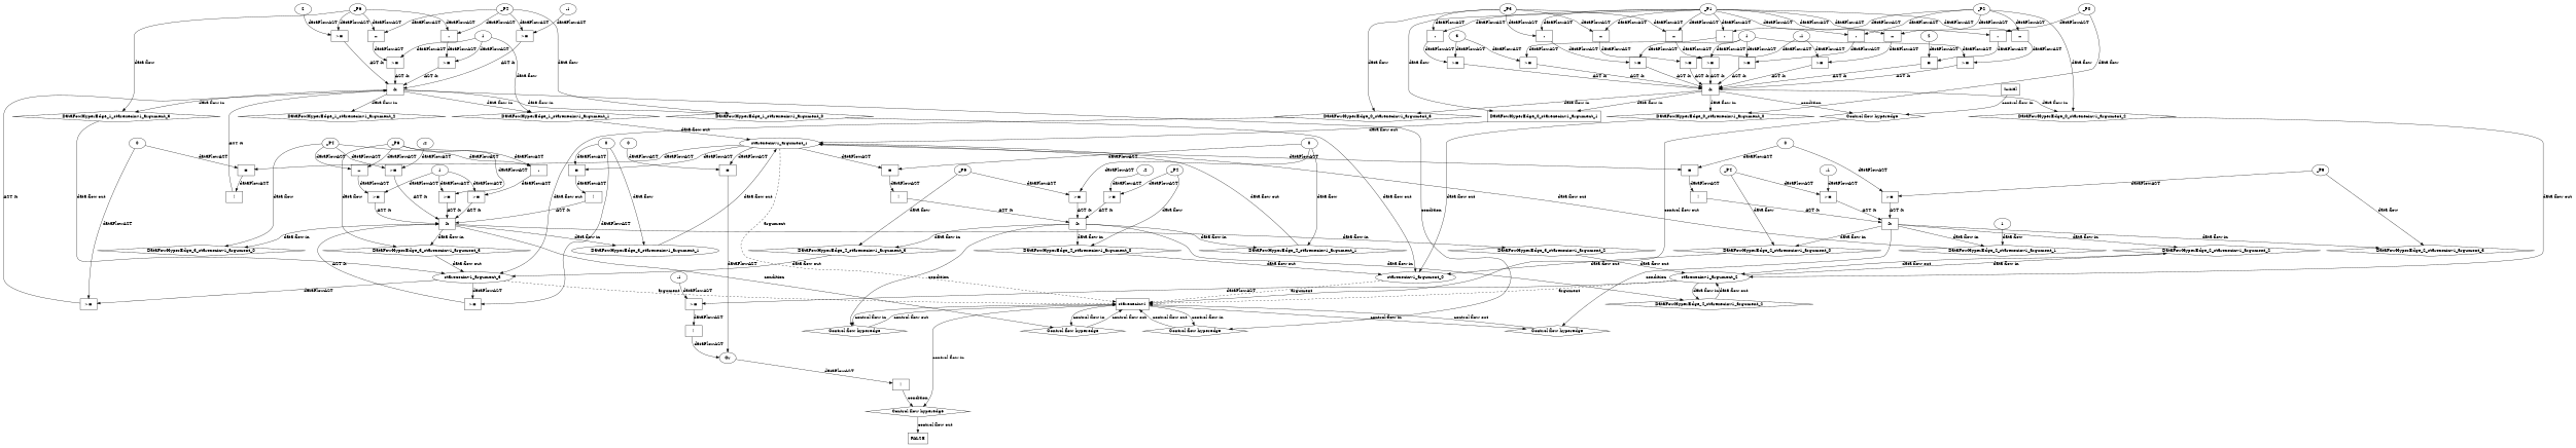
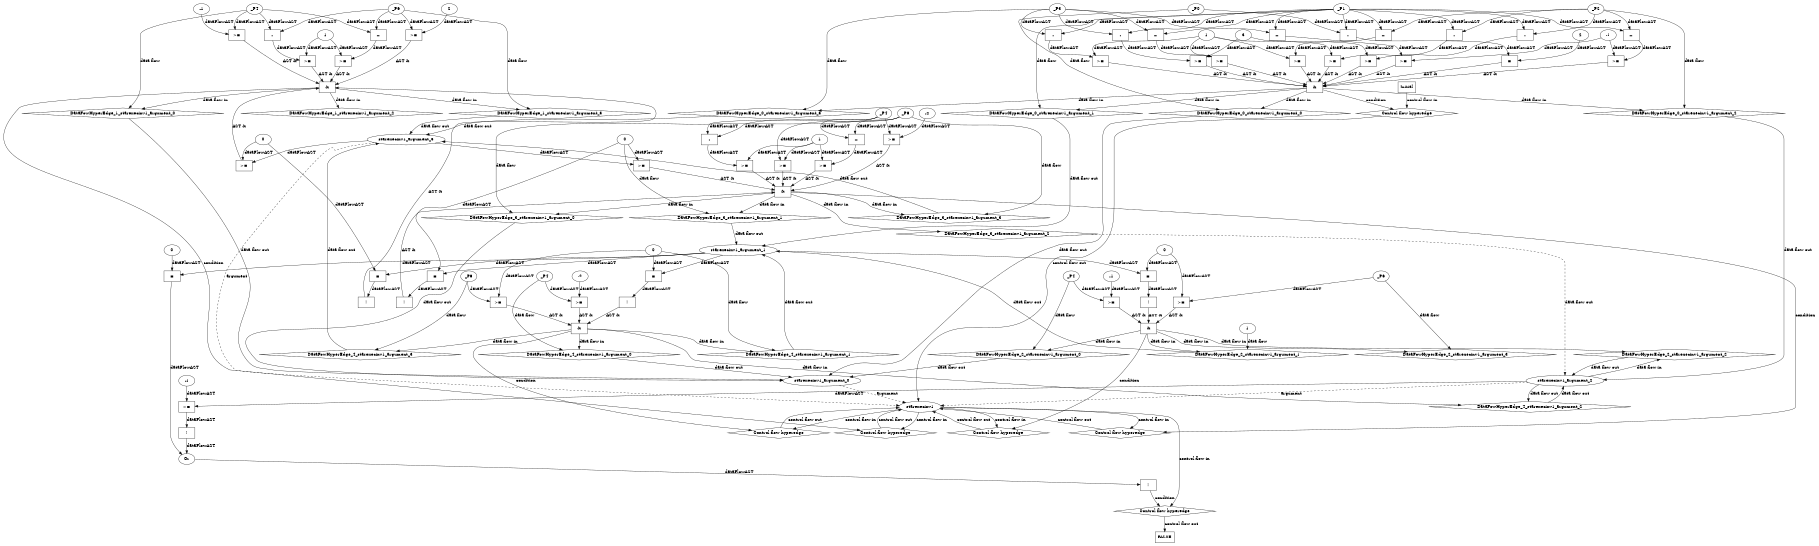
  digraph {
    node [shape=rect]
-   n1 [label=starexecinv1 nodeName=starexecinv1]
+   n1 [label=starexecinv1 nodeName=starexecinv1 shape=ellipse]
    n2 [label="Control flow hyperedge" nodeName=ControlFowHyperEdge_1 shape=diamond]
    n3 [label="Control flow hyperedge" nodeName=ControlFowHyperEdge_2 shape=diamond]
    n4 [label="Control flow hyperedge" nodeName=ControlFowHyperEdge_3 shape=diamond]
    n5 [label="Control flow hyperedge" nodeName=ControlFowHyperEdge_4 shape=diamond]
    n6 [label="Control flow hyperedge" nodeName=ControlFowHyperEdge_5 shape=diamond]
    n7 [label=FALSE nodeName=FALSE]
    n8 [label=Initial nodeName=Initial]
    n9 [label="Control flow hyperedge" nodeName=ControlFowHyperEdge_0 shape=diamond]
    n10 [label=starexecinv1_argument_0 nodeName=argument0 shape=oval]
    n11 [label=starexecinv1_argument_1 nodeName=argument1 shape=oval]
    n12 [label="=" nodeName=xxxstarexecinv1___starexecinv1_1xxxguard3_node_1]
    n13 [label="=" nodeName=xxxstarexecinv1___starexecinv1_2xxxguard_0_node_1]
    n14 [label="=" nodeName=xxxstarexecinv1___starexecinv1_3xxxguard3_node_1]
    n15 [label="=" nodeName=xxxstarexecinv1___starexecinv1_4xxxguard_0_node_1]
    n16 [label="=" nodeName=xxxFALSE___starexecinv1_5xxxguard_0_node_2]
    n17 [label="!" nodeName=xxxstarexecinv1___starexecinv1_1xxxguard3_node_0]
    n18 [label="!" nodeName=xxxstarexecinv1___starexecinv1_2xxxguard_0_node_0]
    n19 [label="!" nodeName=xxxstarexecinv1___starexecinv1_3xxxguard3_node_0]
    n20 [label="!" nodeName=xxxstarexecinv1___starexecinv1_4xxxguard_0_node_0]
    n21 [label=Or nodeName=xxxFALSE___starexecinv1_5xxxguard_0_node_1 shape=""]
    n22 [label=starexecinv1_argument_2 nodeName=argument2 shape=oval]
    n23 [label=">=" nodeName=xxxFALSE___starexecinv1_5xxxguard_0_node_6]
    n24 [label=DataFowHyperEdge_2_starexecinv1_argument_2 nodeName=DataFowHyperEdge_2_starexecinv1_argument_2 shape=diamond]
    n25 [label=DataFowHyperEdge_4_starexecinv1_argument_2 nodeName=DataFowHyperEdge_4_starexecinv1_argument_2 shape=diamond]
    n26 [label="!" nodeName=xxxFALSE___starexecinv1_5xxxguard_0_node_5]
    n27 [label=starexecinv1_argument_3 nodeName=argument3 shape=oval]
    n28 [label=">=" nodeName=xxxstarexecinv1___starexecinv1_1xxxguard4_node_0]
    n29 [label=">=" nodeName=xxxstarexecinv1___starexecinv1_3xxxguard4_node_0]
    n30 [label="&" nodeName=xxxstarexecinv1___starexecinv1_1xxx_and]
    n31 [label="&" nodeName=xxxstarexecinv1___starexecinv1_3xxx_and]
    n32 [label="&" nodeName=xxxstarexecinv1___Initial_0xxx_and]
    n33 [label=DataFowHyperEdge_0_starexecinv1_argument_0 nodeName=DataFowHyperEdge_0_starexecinv1_argument_0 shape=diamond]
-   n34 [label=DataFowHyperEdge_0_starexecinv1_argument_1 nodeName=DataFowHyperEdge_0_starexecinv1_argument_1 shape=box]
+   n34 [label=DataFowHyperEdge_0_starexecinv1_argument_1 nodeName=DataFowHyperEdge_0_starexecinv1_argument_1 shape=diamond]
    n35 [label=DataFowHyperEdge_0_starexecinv1_argument_2 nodeName=DataFowHyperEdge_0_starexecinv1_argument_2 shape=diamond]
    n36 [label=DataFowHyperEdge_0_starexecinv1_argument_3 nodeName=DataFowHyperEdge_0_starexecinv1_argument_3 shape=diamond]
    n37 [label=">=" nodeName=xxxstarexecinv1___Initial_0xxxguard6_node_0]
    n38 [label="-" nodeName=xxxstarexecinv1___Initial_0xxxguard6_node_1]
    n39 [label=1 nodeName=xxxstarexecinv1___Initial_0xxxguard1_node_4 shape=""]
    n40 [label=">=" nodeName=xxxstarexecinv1___Initial_0xxxguard5_node_0]
    n41 [label=">=" nodeName=xxxstarexecinv1___Initial_0xxxguard1_node_0]
    n42 [label=">=" nodeName=xxxstarexecinv1___Initial_0xxxguard2_node_0]
    n43 [label=_P2 nodeName=xxxstarexecinv1___Initial_0xxxdataFlow2_node_0 shape=""]
    n44 [label="-" nodeName=xxxstarexecinv1___Initial_0xxxguard4_node_1]
    n45 [label="+" nodeName=xxxstarexecinv1___Initial_0xxxguard2_node_1]
    n46 [label="+" nodeName=xxxstarexecinv1___Initial_0xxxguard8_node_1]
    n47 [label=">=" nodeName=xxxstarexecinv1___Initial_0xxxguard4_node_0]
    n48 [label=">=" nodeName=xxxstarexecinv1___Initial_0xxxguard8_node_0]
    n49 [label=_P1 nodeName=xxxstarexecinv1___Initial_0xxxdataFlow1_node_0 shape=""]
    n50 [label="-" nodeName=xxxstarexecinv1___Initial_0xxxguard3_node_1]
    n51 [label="+" nodeName=xxxstarexecinv1___Initial_0xxxguard5_node_1]
    n52 [label="-" nodeName=xxxstarexecinv1___Initial_0xxxguard1_node_1]
    n53 [label="-" nodeName=xxxstarexecinv1___Initial_0xxxguard_0_node_1]
    n54 [label="+" nodeName=xxxstarexecinv1___Initial_0xxxguard7_node_1]
    n55 [label="=" nodeName=xxxstarexecinv1___Initial_0xxxguard3_node_0]
    n56 [label=">=" nodeName=xxxstarexecinv1___Initial_0xxxguard_0_node_0]
    n57 [label=">=" nodeName=xxxstarexecinv1___Initial_0xxxguard7_node_0]
    n58 [label=2 nodeName=xxxstarexecinv1___Initial_0xxxguard3_node_4 shape=""]
    n59 [label=_P0 nodeName=xxxstarexecinv1___Initial_0xxxdataFlow_0_node_0 shape=""]
    n60 [label=_P3 nodeName=xxxstarexecinv1___Initial_0xxxdataFlow3_node_0 shape=""]
    n61 [label=3 nodeName=xxxstarexecinv1___Initial_0xxxguard_0_node_4 shape=""]
    n62 [label=-1 nodeName=xxxstarexecinv1___Initial_0xxxguard7_node_4 shape=""]
    n63 [label=DataFowHyperEdge_1_starexecinv1_argument_0 nodeName=DataFowHyperEdge_1_starexecinv1_argument_0 shape=diamond]
-   n64 [label=DataFowHyperEdge_1_starexecinv1_argument_1 nodeName=DataFowHyperEdge_1_starexecinv1_argument_1 shape=diamond]
    n65 [label=DataFowHyperEdge_1_starexecinv1_argument_3 nodeName=DataFowHyperEdge_1_starexecinv1_argument_3 shape=diamond]
    n66 [label=DataFowHyperEdge_1_starexecinv1_argument_2 nodeName=DataFowHyperEdge_1_starexecinv1_argument_2 shape=diamond]
    n67 [label=">=" nodeName=xxxstarexecinv1___starexecinv1_1xxxguard_0_node_0]
    n68 [label=2 nodeName=xxxstarexecinv1___starexecinv1_1xxxguard_0_node_2 shape=""]
    n69 [label=_P6 nodeName=xxxstarexecinv1___starexecinv1_1xxxdataFlow2_node_0 shape=""]
    n70 [label="-" nodeName=xxxstarexecinv1___starexecinv1_1xxxguard5_node_1]
    n71 [label="+" nodeName=xxxstarexecinv1___starexecinv1_1xxxguard2_node_1]
    n72 [label=">=" nodeName=xxxstarexecinv1___starexecinv1_1xxxguard5_node_0]
    n73 [label=">=" nodeName=xxxstarexecinv1___starexecinv1_1xxxguard2_node_0]
    n74 [label=">=" nodeName=xxxstarexecinv1___starexecinv1_1xxxguard1_node_0]
    n75 [label=-1 nodeName=xxxstarexecinv1___starexecinv1_1xxxguard1_node_2 shape=""]
    n76 [label=_P4 nodeName=xxxstarexecinv1___starexecinv1_1xxxdataFlow_0_node_0 shape=""]
    n77 [label=1 nodeName=xxxstarexecinv1___starexecinv1_1xxxdataFlow1_node_0 shape=""]
    n78 [label=0 nodeName=xxxstarexecinv1___starexecinv1_1xxxguard3_node_3 shape=""]
    n79 [label="&" nodeName=xxxstarexecinv1___starexecinv1_2xxx_and]
    n80 [label=DataFowHyperEdge_2_starexecinv1_argument_0 nodeName=DataFowHyperEdge_2_starexecinv1_argument_0 shape=diamond]
    n81 [label=DataFowHyperEdge_2_starexecinv1_argument_1 nodeName=DataFowHyperEdge_2_starexecinv1_argument_1 shape=diamond]
    n82 [label=DataFowHyperEdge_2_starexecinv1_argument_3 nodeName=DataFowHyperEdge_2_starexecinv1_argument_3 shape=diamond]
    n83 [label=0 nodeName=xxxstarexecinv1___starexecinv1_2xxxguard_0_node_3 shape=""]
    n84 [label=">=" nodeName=xxxstarexecinv1___starexecinv1_2xxxguard1_node_0]
    n85 [label=_P6 nodeName=xxxstarexecinv1___starexecinv1_2xxxdataFlow2_node_0 shape=""]
    n86 [label=">=" nodeName=xxxstarexecinv1___starexecinv1_2xxxguard2_node_0]
    n87 [label=-1 nodeName=xxxstarexecinv1___starexecinv1_2xxxguard2_node_2 shape=""]
    n88 [label=_P4 nodeName=xxxstarexecinv1___starexecinv1_2xxxdataFlow_0_node_0 shape=""]
    n89 [label=1 nodeName=xxxstarexecinv1___starexecinv1_2xxxdataFlow1_node_0 shape=""]
    n90 [label=DataFowHyperEdge_3_starexecinv1_argument_0 nodeName=DataFowHyperEdge_3_starexecinv1_argument_0 shape=diamond]
-   n91 [label=DataFowHyperEdge_3_starexecinv1_argument_1 nodeName=DataFowHyperEdge_3_starexecinv1_argument_1 shape=ellipse]
+   n91 [label=DataFowHyperEdge_3_starexecinv1_argument_1 nodeName=DataFowHyperEdge_3_starexecinv1_argument_1 shape=diamond]
    n92 [label=DataFowHyperEdge_3_starexecinv1_argument_3 nodeName=DataFowHyperEdge_3_starexecinv1_argument_3 shape=diamond]
    n93 [label=DataFowHyperEdge_3_starexecinv1_argument_2 nodeName=DataFowHyperEdge_3_starexecinv1_argument_2 shape=diamond]
    n94 [label=">=" nodeName=xxxstarexecinv1___starexecinv1_3xxxguard_0_node_0]
    n95 [label=1 nodeName=xxxstarexecinv1___starexecinv1_3xxxguard_0_node_2 shape=""]
    n96 [label=">=" nodeName=xxxstarexecinv1___starexecinv1_3xxxguard5_node_0]
    n97 [label=">=" nodeName=xxxstarexecinv1___starexecinv1_3xxxguard2_node_0]
    n98 [label=_P6 nodeName=xxxstarexecinv1___starexecinv1_3xxxdataFlow2_node_0 shape=""]
    n99 [label="-" nodeName=xxxstarexecinv1___starexecinv1_3xxxguard5_node_1]
    n100 [label="+" nodeName=xxxstarexecinv1___starexecinv1_3xxxguard2_node_1]
    n101 [label=_P4 nodeName=xxxstarexecinv1___starexecinv1_3xxxdataFlow_0_node_0 shape=""]
    n102 [label=">=" nodeName=xxxstarexecinv1___starexecinv1_3xxxguard1_node_0]
    n103 [label=0 nodeName=xxxstarexecinv1___starexecinv1_3xxxdataFlow1_node_0 shape=""]
    n104 [label=-2 nodeName=xxxstarexecinv1___starexecinv1_3xxxguard1_node_1 shape=""]
    n105 [label="&" nodeName=xxxstarexecinv1___starexecinv1_4xxx_and]
    n106 [label=DataFowHyperEdge_4_starexecinv1_argument_0 nodeName=DataFowHyperEdge_4_starexecinv1_argument_0 shape=diamond]
    n107 [label=DataFowHyperEdge_4_starexecinv1_argument_1 nodeName=DataFowHyperEdge_4_starexecinv1_argument_1 shape=diamond]
    n108 [label=DataFowHyperEdge_4_starexecinv1_argument_3 nodeName=DataFowHyperEdge_4_starexecinv1_argument_3 shape=diamond]
    n109 [label=0 nodeName=xxxstarexecinv1___starexecinv1_4xxxdataFlow1_node_0 shape=""]
    n110 [label=">=" nodeName=xxxstarexecinv1___starexecinv1_4xxxguard1_node_0]
    n111 [label=_P6 nodeName=xxxstarexecinv1___starexecinv1_4xxxdataFlow2_node_0 shape=""]
    n112 [label=">=" nodeName=xxxstarexecinv1___starexecinv1_4xxxguard2_node_0]
    n113 [label=-2 nodeName=xxxstarexecinv1___starexecinv1_4xxxguard2_node_1 shape=""]
    n114 [label=_P4 nodeName=xxxstarexecinv1___starexecinv1_4xxxdataFlow_0_node_0 shape=""]
    n115 [label="!" nodeName=xxxFALSE___starexecinv1_5xxxguard_0_node_0]
    n116 [label=0 nodeName=xxxFALSE___starexecinv1_5xxxguard_0_node_4 shape=""]
    n117 [label=-1 nodeName=xxxFALSE___starexecinv1_5xxxguard_0_node_7 shape=""]
    n1 -> n2 [label="control flow in"]
    n1 -> n3 [label="control flow in"]
    n1 -> n4 [label="control flow in"]
    n1 -> n5 [label="control flow in"]
    n1 -> n6 [label="control flow in"]
    n2 -> n1 [label="control flow out"]
    n3 -> n1 [label="control flow out"]
    n4 -> n1 [label="control flow out"]
    n5 -> n1 [label="control flow out"]
    n6 -> n7 [label="control flow out"]
    n8 -> n9 [label="control flow in"]
    n9 -> n1 [label="control flow out"]
    n10 -> n1 [label=argument style=dashed]
-   n11 -> n1 [label=argument style=dashed]
    n11 -> n12 [label=dataFlowAST]
    n11 -> n13 [label=dataFlowAST]
    n11 -> n14 [label=dataFlowAST]
    n11 -> n15 [label=dataFlowAST]
    n11 -> n16 [label=dataFlowAST]
    n12 -> n17 [label=dataFlowAST]
    n13 -> n18 [label=dataFlowAST]
    n14 -> n19 [label=dataFlowAST]
    n15 -> n20 [label=dataFlowAST]
    n16 -> n21 [label=dataFlowAST]
    n17 -> n30 [label="AST &"]
    n18 -> n79 [label="AST &"]
    n19 -> n31 [label="AST &"]
    n20 -> n105 [label="AST &"]
    n21 -> n115 [label=dataFlowAST]
    n22 -> n1 [label=argument style=dashed]
    n22 -> n23 [label=dataFlowAST]
    n22 -> n24 [label="data flow in"]
-   n22 -> n25 [label="data flow in"]
+   n22 -> n25 [label="data flow out"]
    n23 -> n26 [label=dataFlowAST]
    n24 -> n22 [label="data flow out"]
    n25 -> n22 [label="data flow out"]
    n26 -> n21 [label=dataFlowAST]
    n27 -> n1 [label=argument style=dashed]
    n27 -> n28 [label=dataFlowAST]
    n27 -> n29 [label=dataFlowAST]
    n28 -> n30 [label="AST &"]
    n29 -> n31 [label="AST &"]
    n30 -> n2 [label=condition]
    n30 -> n63 [label="data flow in"]
-   n30 -> n64 [label="data flow in"]
    n30 -> n65 [label="data flow in"]
    n30 -> n66 [label="data flow in"]
    n31 -> n4 [label=condition]
    n31 -> n90 [label="data flow in"]
    n31 -> n91 [label="data flow in"]
    n31 -> n92 [label="data flow in"]
    n31 -> n93 [label="data flow in"]
    n32 -> n9 [label=condition]
    n32 -> n33 [label="data flow in"]
    n32 -> n34 [label="data flow in"]
    n32 -> n35 [label="data flow in"]
    n32 -> n36 [label="data flow in"]
    n33 -> n10 [label="data flow out"]
    n34 -> n11 [label="data flow out"]
    n35 -> n22 [label="data flow out"]
    n36 -> n27 [label="data flow out"]
    n37 -> n32 [label="AST &"]
    n38 -> n37 [label=dataFlowAST]
    n39 -> n37 [label=dataFlowAST]
    n39 -> n40 [label=dataFlowAST]
    n39 -> n41 [label=dataFlowAST]
    n39 -> n42 [label=dataFlowAST]
    n40 -> n32 [label="AST &"]
    n41 -> n32 [label="AST &"]
    n42 -> n32 [label="AST &"]
    n43 -> n35 [label="data flow"]
    n43 -> n38 [label=dataFlowAST]
    n43 -> n44 [label=dataFlowAST]
    n43 -> n45 [label=dataFlowAST]
    n43 -> n46 [label=dataFlowAST]
    n44 -> n47 [label=dataFlowAST]
    n45 -> n42 [label=dataFlowAST]
    n46 -> n48 [label=dataFlowAST]
    n47 -> n32 [label="AST &"]
    n48 -> n32 [label="AST &"]
    n49 -> n34 [label="data flow"]
    n49 -> n38 [label=dataFlowAST]
    n49 -> n44 [label=dataFlowAST]
    n49 -> n45 [label=dataFlowAST]
    n49 -> n46 [label=dataFlowAST]
    n49 -> n50 [label=dataFlowAST]
    n49 -> n51 [label=dataFlowAST]
    n49 -> n52 [label=dataFlowAST]
    n49 -> n53 [label=dataFlowAST]
    n49 -> n54 [label=dataFlowAST]
    n50 -> n55 [label=dataFlowAST]
    n51 -> n40 [label=dataFlowAST]
    n52 -> n41 [label=dataFlowAST]
    n53 -> n56 [label=dataFlowAST]
    n54 -> n57 [label=dataFlowAST]
    n55 -> n32 [label="AST &"]
    n56 -> n32 [label="AST &"]
    n57 -> n32 [label="AST &"]
    n58 -> n55 [label=dataFlowAST]
    n59 -> n33 [label="data flow"]
    n59 -> n50 [label=dataFlowAST]
    n60 -> n36 [label="data flow"]
    n60 -> n51 [label=dataFlowAST]
    n60 -> n52 [label=dataFlowAST]
    n60 -> n53 [label=dataFlowAST]
    n60 -> n54 [label=dataFlowAST]
    n61 -> n47 [label=dataFlowAST]
    n61 -> n56 [label=dataFlowAST]
    n62 -> n48 [label=dataFlowAST]
    n62 -> n57 [label=dataFlowAST]
    n63 -> n10 [label="data flow out"]
-   n64 -> n11 [label="data flow out"]
    n65 -> n27 [label="data flow out"]
    n67 -> n30 [label="AST &"]
    n68 -> n67 [label=dataFlowAST]
    n69 -> n65 [label="data flow"]
    n69 -> n67 [label=dataFlowAST]
    n69 -> n70 [label=dataFlowAST]
    n69 -> n71 [label=dataFlowAST]
    n70 -> n72 [label=dataFlowAST]
    n71 -> n73 [label=dataFlowAST]
    n72 -> n30 [label="AST &"]
    n73 -> n30 [label="AST &"]
    n74 -> n30 [label="AST &"]
    n75 -> n74 [label=dataFlowAST]
    n76 -> n63 [label="data flow"]
    n76 -> n70 [label=dataFlowAST]
    n76 -> n71 [label=dataFlowAST]
    n76 -> n74 [label=dataFlowAST]
-   n77 -> n64 [label="data flow"]
    n77 -> n72 [label=dataFlowAST]
    n77 -> n73 [label=dataFlowAST]
    n78 -> n12 [label=dataFlowAST]
    n78 -> n28 [label=dataFlowAST]
    n79 -> n3 [label=condition]
    n79 -> n24 [label="data flow in"]
    n79 -> n80 [label="data flow in"]
    n79 -> n81 [label="data flow in"]
    n79 -> n82 [label="data flow in"]
    n80 -> n10 [label="data flow out"]
    n81 -> n11 [label="data flow out"]
    n83 -> n13 [label=dataFlowAST]
    n83 -> n84 [label=dataFlowAST]
    n84 -> n79 [label="AST &"]
    n85 -> n82 [label="data flow"]
    n85 -> n84 [label=dataFlowAST]
    n86 -> n79 [label="AST &"]
    n87 -> n86 [label=dataFlowAST]
    n88 -> n80 [label="data flow"]
    n88 -> n86 [label=dataFlowAST]
    n89 -> n81 [label="data flow"]
+   n90 -> n10 [label="data flow out"]
    n91 -> n11 [label="data flow out"]
    n92 -> n27 [label="data flow out"]
-   n93 -> n22 [label="data flow out"]
+   n93 -> n22 [label="data flow out" style=dashed]
    n94 -> n31 [label="AST &"]
    n95 -> n94 [label=dataFlowAST]
    n95 -> n96 [label=dataFlowAST]
    n95 -> n97 [label=dataFlowAST]
    n96 -> n31 [label="AST &"]
    n97 -> n31 [label="AST &"]
    n98 -> n92 [label="data flow"]
    n98 -> n94 [label=dataFlowAST]
    n98 -> n99 [label=dataFlowAST]
    n98 -> n100 [label=dataFlowAST]
    n99 -> n96 [label=dataFlowAST]
    n100 -> n97 [label=dataFlowAST]
    n101 -> n90 [label="data flow"]
    n101 -> n99 [label=dataFlowAST]
    n101 -> n100 [label=dataFlowAST]
    n101 -> n102 [label=dataFlowAST]
    n102 -> n31 [label="AST &"]
    n103 -> n14 [label=dataFlowAST]
    n103 -> n29 [label=dataFlowAST]
    n103 -> n91 [label="data flow"]
    n104 -> n102 [label=dataFlowAST]
    n105 -> n5 [label=condition]
    n105 -> n25 [label="data flow in"]
    n105 -> n106 [label="data flow in"]
    n105 -> n107 [label="data flow in"]
    n105 -> n108 [label="data flow in"]
    n106 -> n10 [label="data flow out"]
    n107 -> n11 [label="data flow out"]
    n108 -> n27 [label="data flow out"]
    n109 -> n15 [label=dataFlowAST]
    n109 -> n107 [label="data flow"]
    n109 -> n110 [label=dataFlowAST]
    n110 -> n105 [label="AST &"]
    n111 -> n108 [label="data flow"]
    n111 -> n110 [label=dataFlowAST]
    n112 -> n105 [label="AST &"]
    n113 -> n112 [label=dataFlowAST]
    n114 -> n106 [label="data flow"]
    n114 -> n112 [label=dataFlowAST]
    n115 -> n6 [label=condition]
    n116 -> n16 [label=dataFlowAST]
    n117 -> n23 [label=dataFlowAST]
  }
